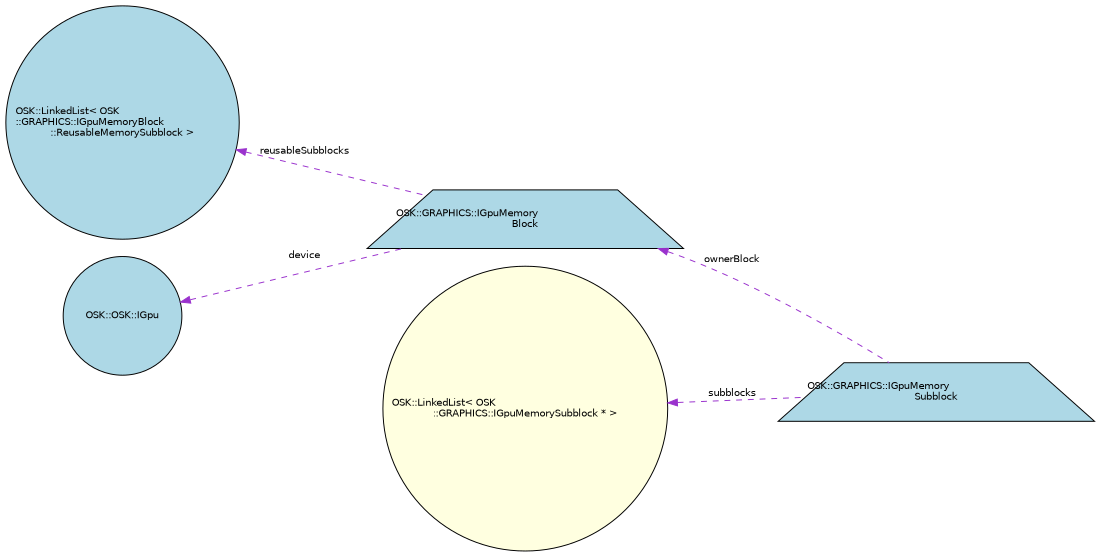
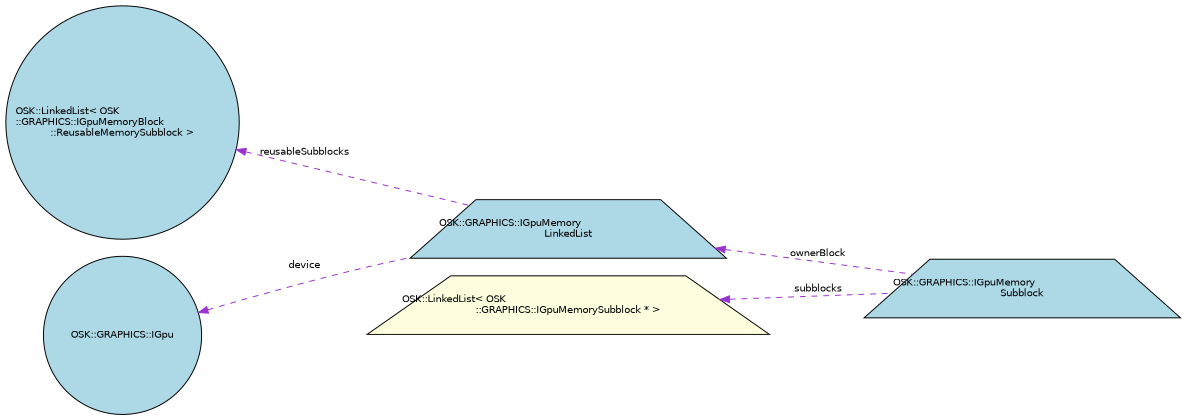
  digraph {
    rankdir=LR
    node [color=black fillcolor=lightblue fontname=Helvetica fontsize=10 shape=circle style=filled]
    edge [color=darkorchid3 dir=back fontname=Helvetica fontsize=10 labelfontname=Helvetica labelfontsize=10 style=dashed]
    n1 [fontcolor=black height=0.2 label="OSK::GRAPHICS::IGpuMemory\lSubblock" shape=trapezium width=0.4]
-   n2 [height=0.2 label="OSK::GRAPHICS::IGpuMemory\lBlock" shape=trapezium width=0.4]
-   n3 [fillcolor=lightyellow height=0.2 label="OSK::LinkedList\< OSK\l::GRAPHICS::IGpuMemorySubblock * \>" width=0.4]
+   n2 [height=0.2 label="OSK::GRAPHICS::IGpuMemory\lLinkedList" shape=trapezium width=0.4]
+   n3 [fillcolor=lightyellow height=0.2 label="OSK::LinkedList\< OSK\l::GRAPHICS::IGpuMemorySubblock * \>" shape=trapezium width=0.4]
    n4 [height=0.2 label="OSK::LinkedList\< OSK\l::GRAPHICS::IGpuMemoryBlock\l::ReusableMemorySubblock \>" width=0.4]
-   n5 [height=0.2 label="OSK::OSK::IGpu" width=0.4]
+   n5 [height=0.2 label="OSK::GRAPHICS::IGpu" width=0.4]
    n2 -> n1 [label=" ownerBlock"]
    n3 -> n1 [label=" subblocks"]
    n4 -> n2 [label=" reusableSubblocks"]
    n5 -> n2 [label=" device"]
  }
